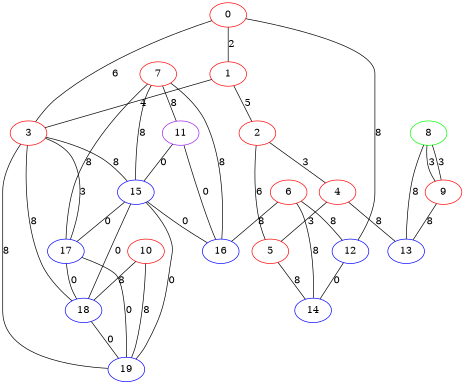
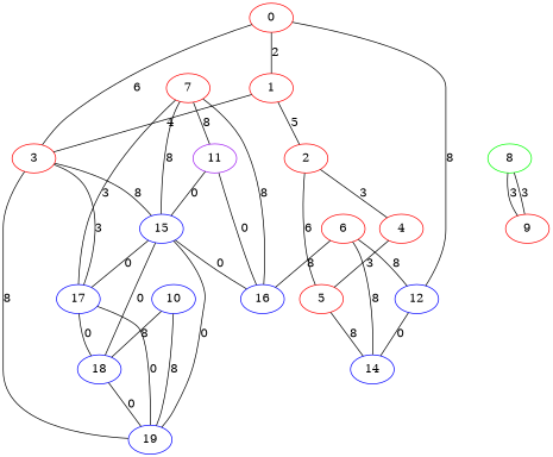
  graph {
    node [color=red weight=1]
    0
    1
    3
    12 [color=blue weight=3]
    2
    15 [color=blue weight=3]
    17 [color=blue weight=3]
    18 [color=blue weight=3]
    19 [color=blue weight=3]
    14 [color=blue weight=3]
    4
    5
-   13 [color=blue weight=3]
    16 [color=blue weight=3]
    6
    7
    11 [color=purple weight=4]
    8 [color=green weight=2]
    9
-   10
+   10 [color=blue]
    0 -- 1 [label=2]
    0 -- 3 [label=6]
    0 -- 12 [label=8]
    1 -- 3 [label=4]
    1 -- 2 [label=5]
    3 -- 15 [label=8]
    3 -- 17 [label=3]
-   3 -- 18 [label=8]
    3 -- 19 [label=8]
    12 -- 14 [label=0]
    2 -- 4 [label=3]
    2 -- 5 [label=6]
    15 -- 17 [label=0]
    15 -- 18 [label=0]
    15 -- 19 [label=0]
    15 -- 16 [label=0]
    17 -- 18 [label=0]
    17 -- 19 [label=0]
    18 -- 19 [label=0]
    4 -- 5 [label=3]
-   4 -- 13 [label=8]
    5 -- 14 [label=8]
    6 -- 12 [label=8]
    6 -- 14 [label=8]
    6 -- 16 [label=8]
    7 -- 15 [label=8]
-   7 -- 17 [label=8]
+   7 -- 17 [label=3]
    7 -- 16 [label=8]
    7 -- 11 [label=8]
    11 -- 15 [label=0]
    11 -- 16 [label=0]
-   8 -- 13 [label=8]
    8 -- 9 [label=3]
    8 -- 9 [label=3]
-   9 -- 13 [label=8]
    10 -- 18 [label=8]
    10 -- 19 [label=8]
  }
